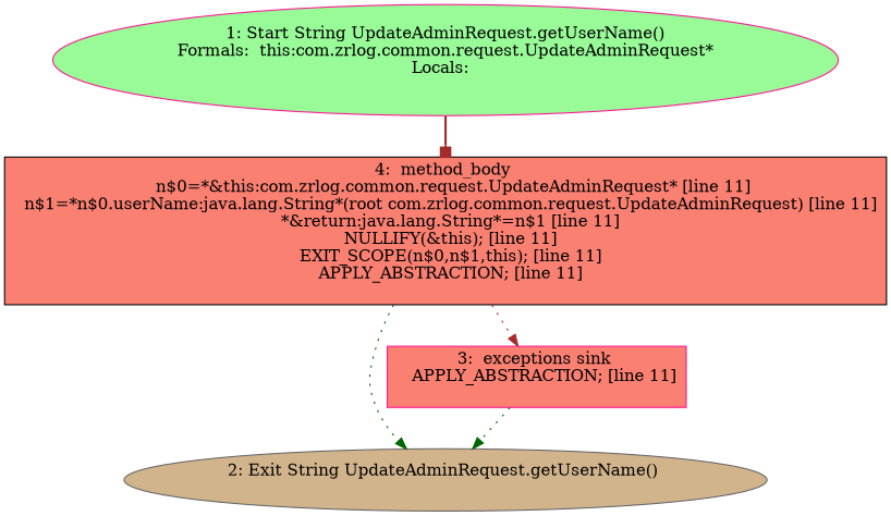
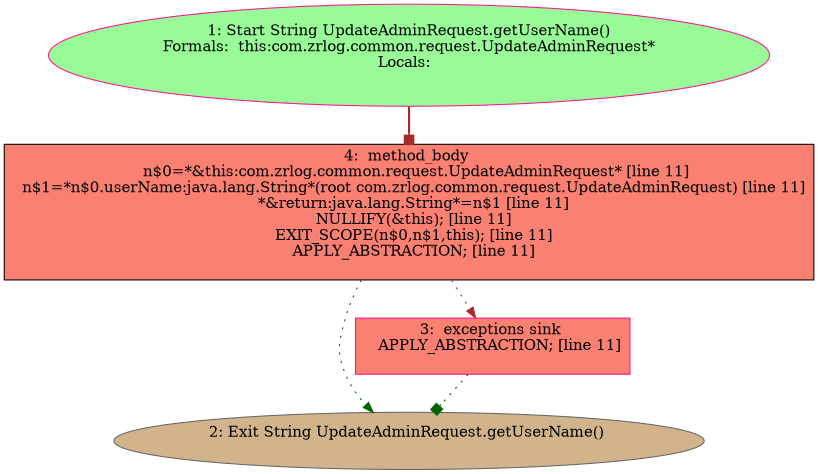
  digraph {
    node [color=deeppink style=filled fillcolor=salmon]
    edge [color=brown style=dotted arrowhead=box]
    n1 [label="1: Start String UpdateAdminRequest.getUserName()\nFormals:  this:com.zrlog.common.request.UpdateAdminRequest*\nLocals:  \n  " fillcolor=palegreen]
    n2 [label="4:  method_body \n   n$0=*&this:com.zrlog.common.request.UpdateAdminRequest* [line 11]\n  n$1=*n$0.userName:java.lang.String*(root com.zrlog.common.request.UpdateAdminRequest) [line 11]\n  *&return:java.lang.String*=n$1 [line 11]\n  NULLIFY(&this); [line 11]\n  EXIT_SCOPE(n$0,n$1,this); [line 11]\n  APPLY_ABSTRACTION; [line 11]\n " shape=box color=black]
    n3 [color=gray40 label="2: Exit String UpdateAdminRequest.getUserName() \n  " fillcolor=tan]
    n4 [label="3:  exceptions sink \n   APPLY_ABSTRACTION; [line 11]\n " shape=box]
    n1 -> n2 [style=bold]
    n2 -> n3 [color=darkgreen arrowhead=normal]
    n2 -> n4 [arrowhead=normal]
-   n4 -> n3 [color=darkgreen arrowhead=normal]
+   n4 -> n3 [color=darkgreen]
  }
